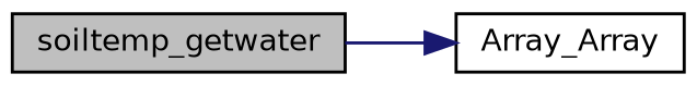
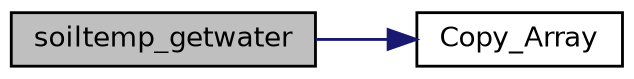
  digraph {
    rankdir=LR
    node [color=black fontname=Helvetica fontsize=10 shape=record style=filled]
    n1 [fillcolor=grey75 fontcolor=black height=0.2 label=soiltemp_getwater width=0.4]
-   n2 [fillcolor=white height=0.2 label=Array_Array width=0.4]
+   n2 [fillcolor=white height=0.2 label=Copy_Array width=0.4]
    n1 -> n2 [color=midnightblue fontname=Helvetica fontsize=10 labelfontname=Helvetica labelfontsize=10 style=solid]
  }
